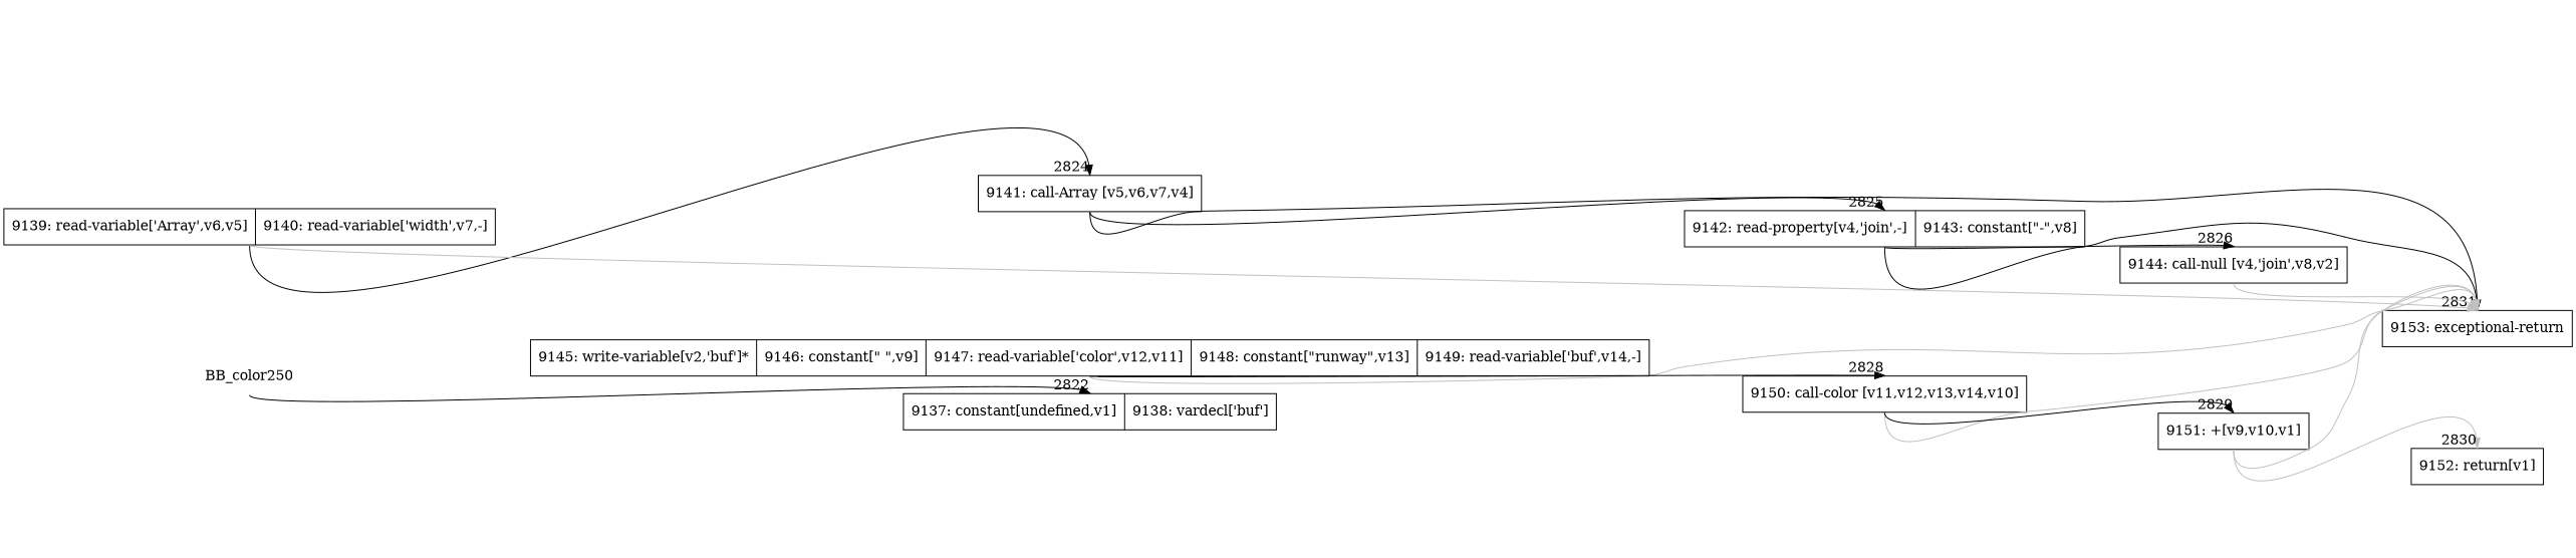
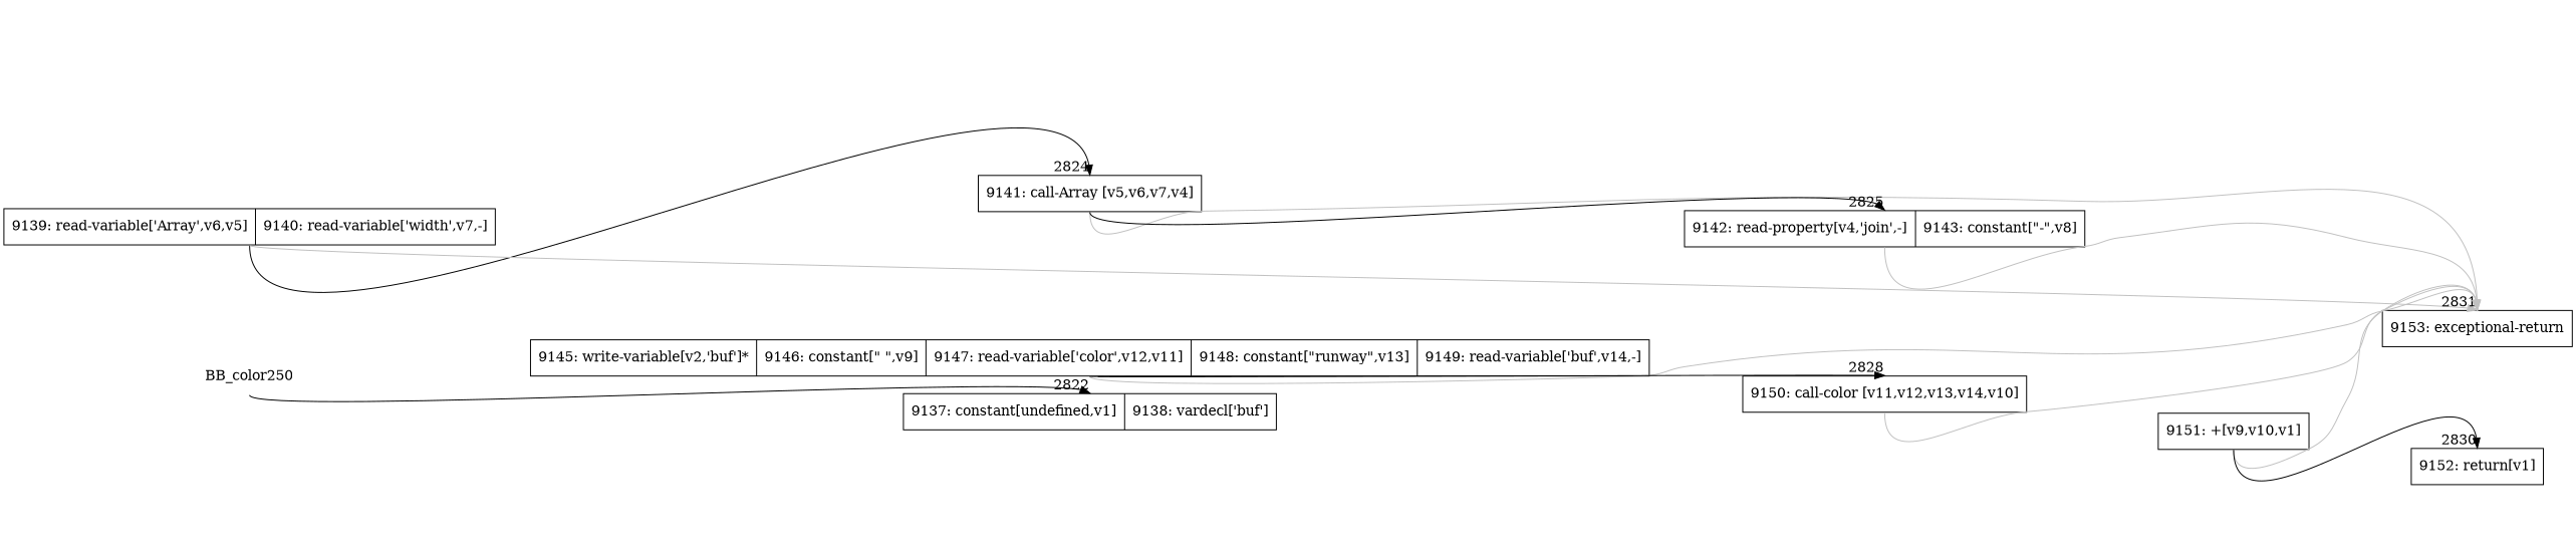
  digraph {
    rankdir=LR
    node [shape=record]
    edge [headport=n tailport=s]
    n1 [label=BB_color250 shape=none]
    n2 [label="{9137: constant[undefined,v1]|9138: vardecl['buf']}"]
    n3 [label="{9139: read-variable['Array',v6,v5]|9140: read-variable['width',v7,-]}"]
    n4 [label="{9141: call-Array [v5,v6,v7,v4]}"]
    n5 [label="{9153: exceptional-return}"]
    n6 [label="{9142: read-property[v4,'join',-]|9143: constant[\"-\",v8]}"]
-   n7 [label="{9144: call-null [v4,'join',v8,v2]}"]
    n8 [label="{9145: write-variable[v2,'buf']*|9146: constant[\"  \",v9]|9147: read-variable['color',v12,v11]|9148: constant[\"runway\",v13]|9149: read-variable['buf',v14,-]}"]
    n9 [label="{9150: call-color [v11,v12,v13,v14,v10]}"]
    n10 [label="{9151: +[v9,v10,v1]}"]
    n11 [label="{9152: return[v1]}"]
    n1 -> n2 [headlabel="    2822"]
    n3 -> n4 [headlabel="      2824"]
    n3 -> n5 [color=gray headlabel="      2831"]
-   n4 -> n5 [color=black]
+   n4 -> n5 [color=gray]
    n4 -> n6 [headlabel="      2825"]
-   n6 -> n5 [color=black]
-   n6 -> n7 [headlabel="      2826"]
-   n7 -> n5 [color=gray]
+   n6 -> n5 [color=gray]
    n8 -> n5 [color=gray]
    n8 -> n9 [headlabel="      2828"]
    n9 -> n5 [color=gray]
-   n9 -> n10 [headlabel="      2829"]
    n10 -> n5 [color=gray]
-   n10 -> n11 [headlabel="      2830" color=gray]
+   n10 -> n11 [headlabel="      2830"]
  }
